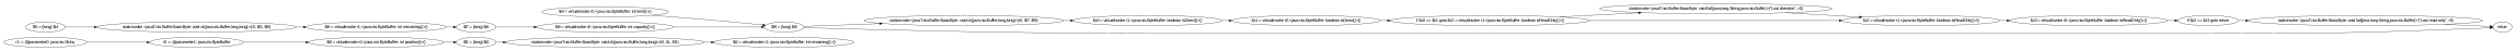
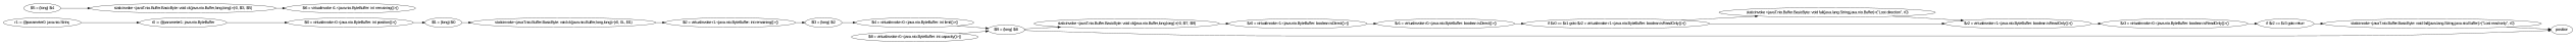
  digraph {
    fontname="Liberation Sans"
    rankdir=LR
    node [fontname="Liberation Sans"]
    edge [fontname="Liberation Sans"]
    n1 [label="r1 := @parameter0: java.nio.String"]
    "r0 := @parameter1: java.nio.ByteBuffer"
    "$i0 = virtualinvoke r0.<java.nio.ByteBuffer: int position()>()"
    "$l1 = (long) $i0"
    "staticinvoke <javaT.nio.Buffer.BasicByte: void ck(java.nio.Buffer,long,long)>(r0, 0L, $l1)"
    "$i2 = virtualinvoke r1.<java.nio.ByteBuffer: int remaining()>()"
+   "$l3 = (long) $i2"
    "$i4 = virtualinvoke r0.<java.nio.ByteBuffer: int limit()>()"
    "$l9 = (long) $i8"
    "$l5 = (long) $i4"
    "staticinvoke <javaT.nio.Buffer.BasicByte: void ck(java.nio.Buffer,long,long)>(r0, $l3, $l5)"
    "$i6 = virtualinvoke r1.<java.nio.ByteBuffer: int remaining()>()"
-   "$l7 = (long) $i6"
    "$i8 = virtualinvoke r0.<java.nio.ByteBuffer: int capacity()>()"
    "staticinvoke <javaT.nio.Buffer.BasicByte: void ck(java.nio.Buffer,long,long)>(r0, $l7, $l9)"
-   return
+   return [label=position]
    "$z0 = virtualinvoke r1.<java.nio.ByteBuffer: boolean isDirect()>()"
    "$z1 = virtualinvoke r0.<java.nio.ByteBuffer: boolean isDirect()>()"
    "if $z0 == $z1 goto $z2 = virtualinvoke r1.<java.nio.ByteBuffer: boolean isReadOnly()>()"
    "staticinvoke <javaT.nio.Buffer.BasicByte: void fail(java.lang.String,java.nio.Buffer)>(\"Lost direction\", r0)"
    "$z2 = virtualinvoke r1.<java.nio.ByteBuffer: boolean isReadOnly()>()"
    "$z3 = virtualinvoke r0.<java.nio.ByteBuffer: boolean isReadOnly()>()"
    "if $z2 == $z3 goto return"
    "staticinvoke <javaT.nio.Buffer.BasicByte: void fail(java.lang.String,java.nio.Buffer)>(\"Lost read-only\", r0)"
    n1 -> "r0 := @parameter1: java.nio.ByteBuffer"
    "r0 := @parameter1: java.nio.ByteBuffer" -> "$i0 = virtualinvoke r0.<java.nio.ByteBuffer: int position()>()"
    "$i0 = virtualinvoke r0.<java.nio.ByteBuffer: int position()>()" -> "$l1 = (long) $i0"
    "$l1 = (long) $i0" -> "staticinvoke <javaT.nio.Buffer.BasicByte: void ck(java.nio.Buffer,long,long)>(r0, 0L, $l1)"
    "staticinvoke <javaT.nio.Buffer.BasicByte: void ck(java.nio.Buffer,long,long)>(r0, 0L, $l1)" -> "$i2 = virtualinvoke r1.<java.nio.ByteBuffer: int remaining()>()"
+   "$i2 = virtualinvoke r1.<java.nio.ByteBuffer: int remaining()>()" -> "$l3 = (long) $i2"
+   "$l3 = (long) $i2" -> "$i4 = virtualinvoke r0.<java.nio.ByteBuffer: int limit()>()"
    "$i4 = virtualinvoke r0.<java.nio.ByteBuffer: int limit()>()" -> "$l9 = (long) $i8"
    "$l9 = (long) $i8" -> "staticinvoke <javaT.nio.Buffer.BasicByte: void ck(java.nio.Buffer,long,long)>(r0, $l7, $l9)"
    "$l9 = (long) $i8" -> return
    "$l5 = (long) $i4" -> "staticinvoke <javaT.nio.Buffer.BasicByte: void ck(java.nio.Buffer,long,long)>(r0, $l3, $l5)"
    "staticinvoke <javaT.nio.Buffer.BasicByte: void ck(java.nio.Buffer,long,long)>(r0, $l3, $l5)" -> "$i6 = virtualinvoke r1.<java.nio.ByteBuffer: int remaining()>()"
-   "$i6 = virtualinvoke r1.<java.nio.ByteBuffer: int remaining()>()" -> "$l7 = (long) $i6"
-   "$l7 = (long) $i6" -> "$i8 = virtualinvoke r0.<java.nio.ByteBuffer: int capacity()>()"
    "$i8 = virtualinvoke r0.<java.nio.ByteBuffer: int capacity()>()" -> "$l9 = (long) $i8"
    "staticinvoke <javaT.nio.Buffer.BasicByte: void ck(java.nio.Buffer,long,long)>(r0, $l7, $l9)" -> "$z0 = virtualinvoke r1.<java.nio.ByteBuffer: boolean isDirect()>()"
    "$z0 = virtualinvoke r1.<java.nio.ByteBuffer: boolean isDirect()>()" -> "$z1 = virtualinvoke r0.<java.nio.ByteBuffer: boolean isDirect()>()"
    "$z1 = virtualinvoke r0.<java.nio.ByteBuffer: boolean isDirect()>()" -> "if $z0 == $z1 goto $z2 = virtualinvoke r1.<java.nio.ByteBuffer: boolean isReadOnly()>()"
    "if $z0 == $z1 goto $z2 = virtualinvoke r1.<java.nio.ByteBuffer: boolean isReadOnly()>()" -> "staticinvoke <javaT.nio.Buffer.BasicByte: void fail(java.lang.String,java.nio.Buffer)>(\"Lost direction\", r0)"
    "if $z0 == $z1 goto $z2 = virtualinvoke r1.<java.nio.ByteBuffer: boolean isReadOnly()>()" -> "$z2 = virtualinvoke r1.<java.nio.ByteBuffer: boolean isReadOnly()>()"
    "staticinvoke <javaT.nio.Buffer.BasicByte: void fail(java.lang.String,java.nio.Buffer)>(\"Lost direction\", r0)" -> "$z2 = virtualinvoke r1.<java.nio.ByteBuffer: boolean isReadOnly()>()"
    "$z2 = virtualinvoke r1.<java.nio.ByteBuffer: boolean isReadOnly()>()" -> "$z3 = virtualinvoke r0.<java.nio.ByteBuffer: boolean isReadOnly()>()"
    "$z3 = virtualinvoke r0.<java.nio.ByteBuffer: boolean isReadOnly()>()" -> "if $z2 == $z3 goto return"
    "if $z2 == $z3 goto return" -> "staticinvoke <javaT.nio.Buffer.BasicByte: void fail(java.lang.String,java.nio.Buffer)>(\"Lost read-only\", r0)"
    "staticinvoke <javaT.nio.Buffer.BasicByte: void fail(java.lang.String,java.nio.Buffer)>(\"Lost read-only\", r0)" -> return
  }
